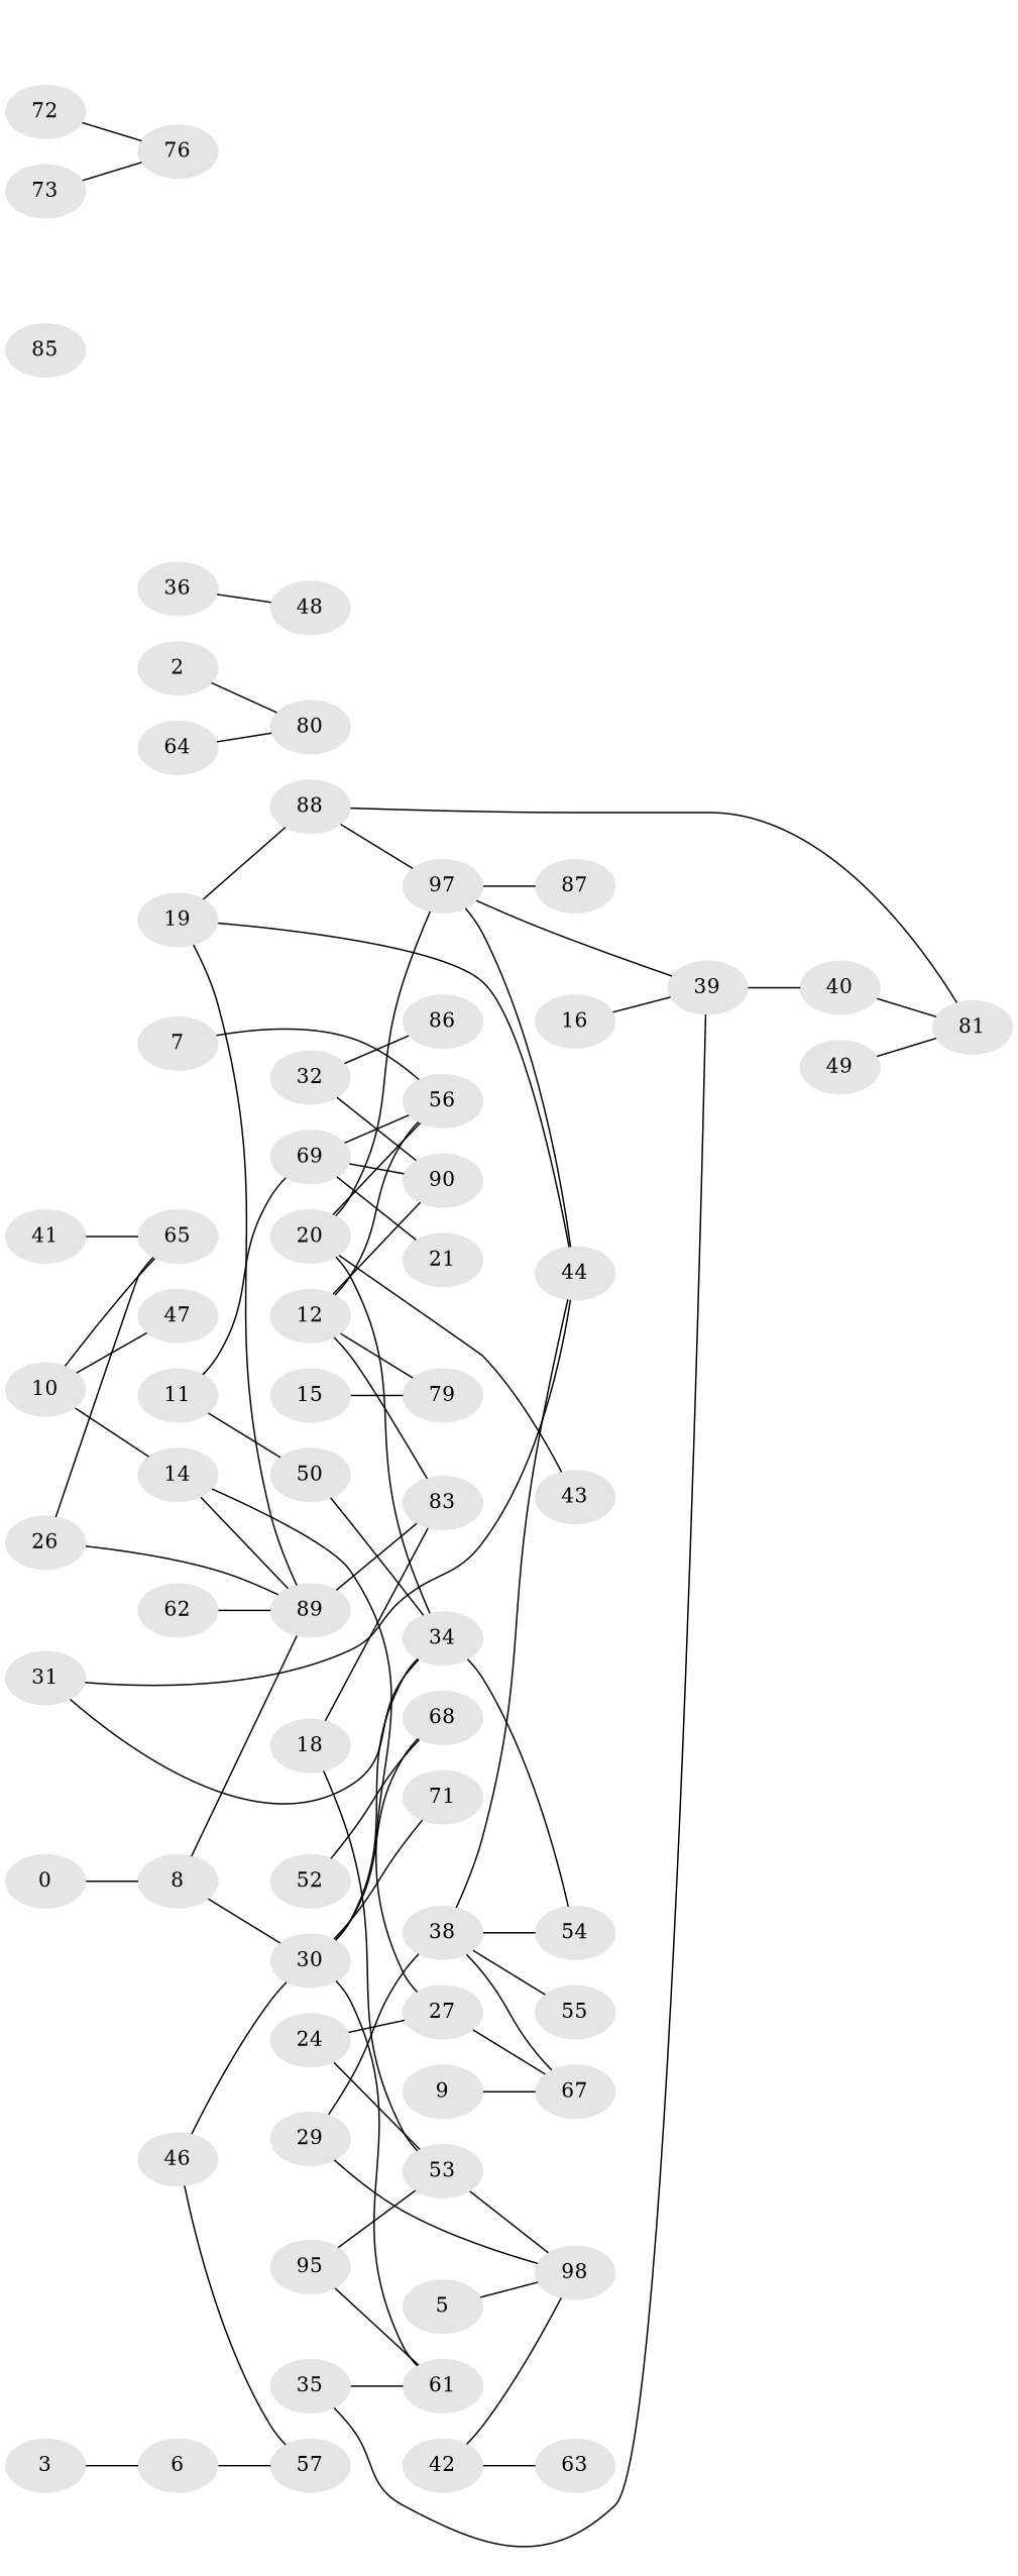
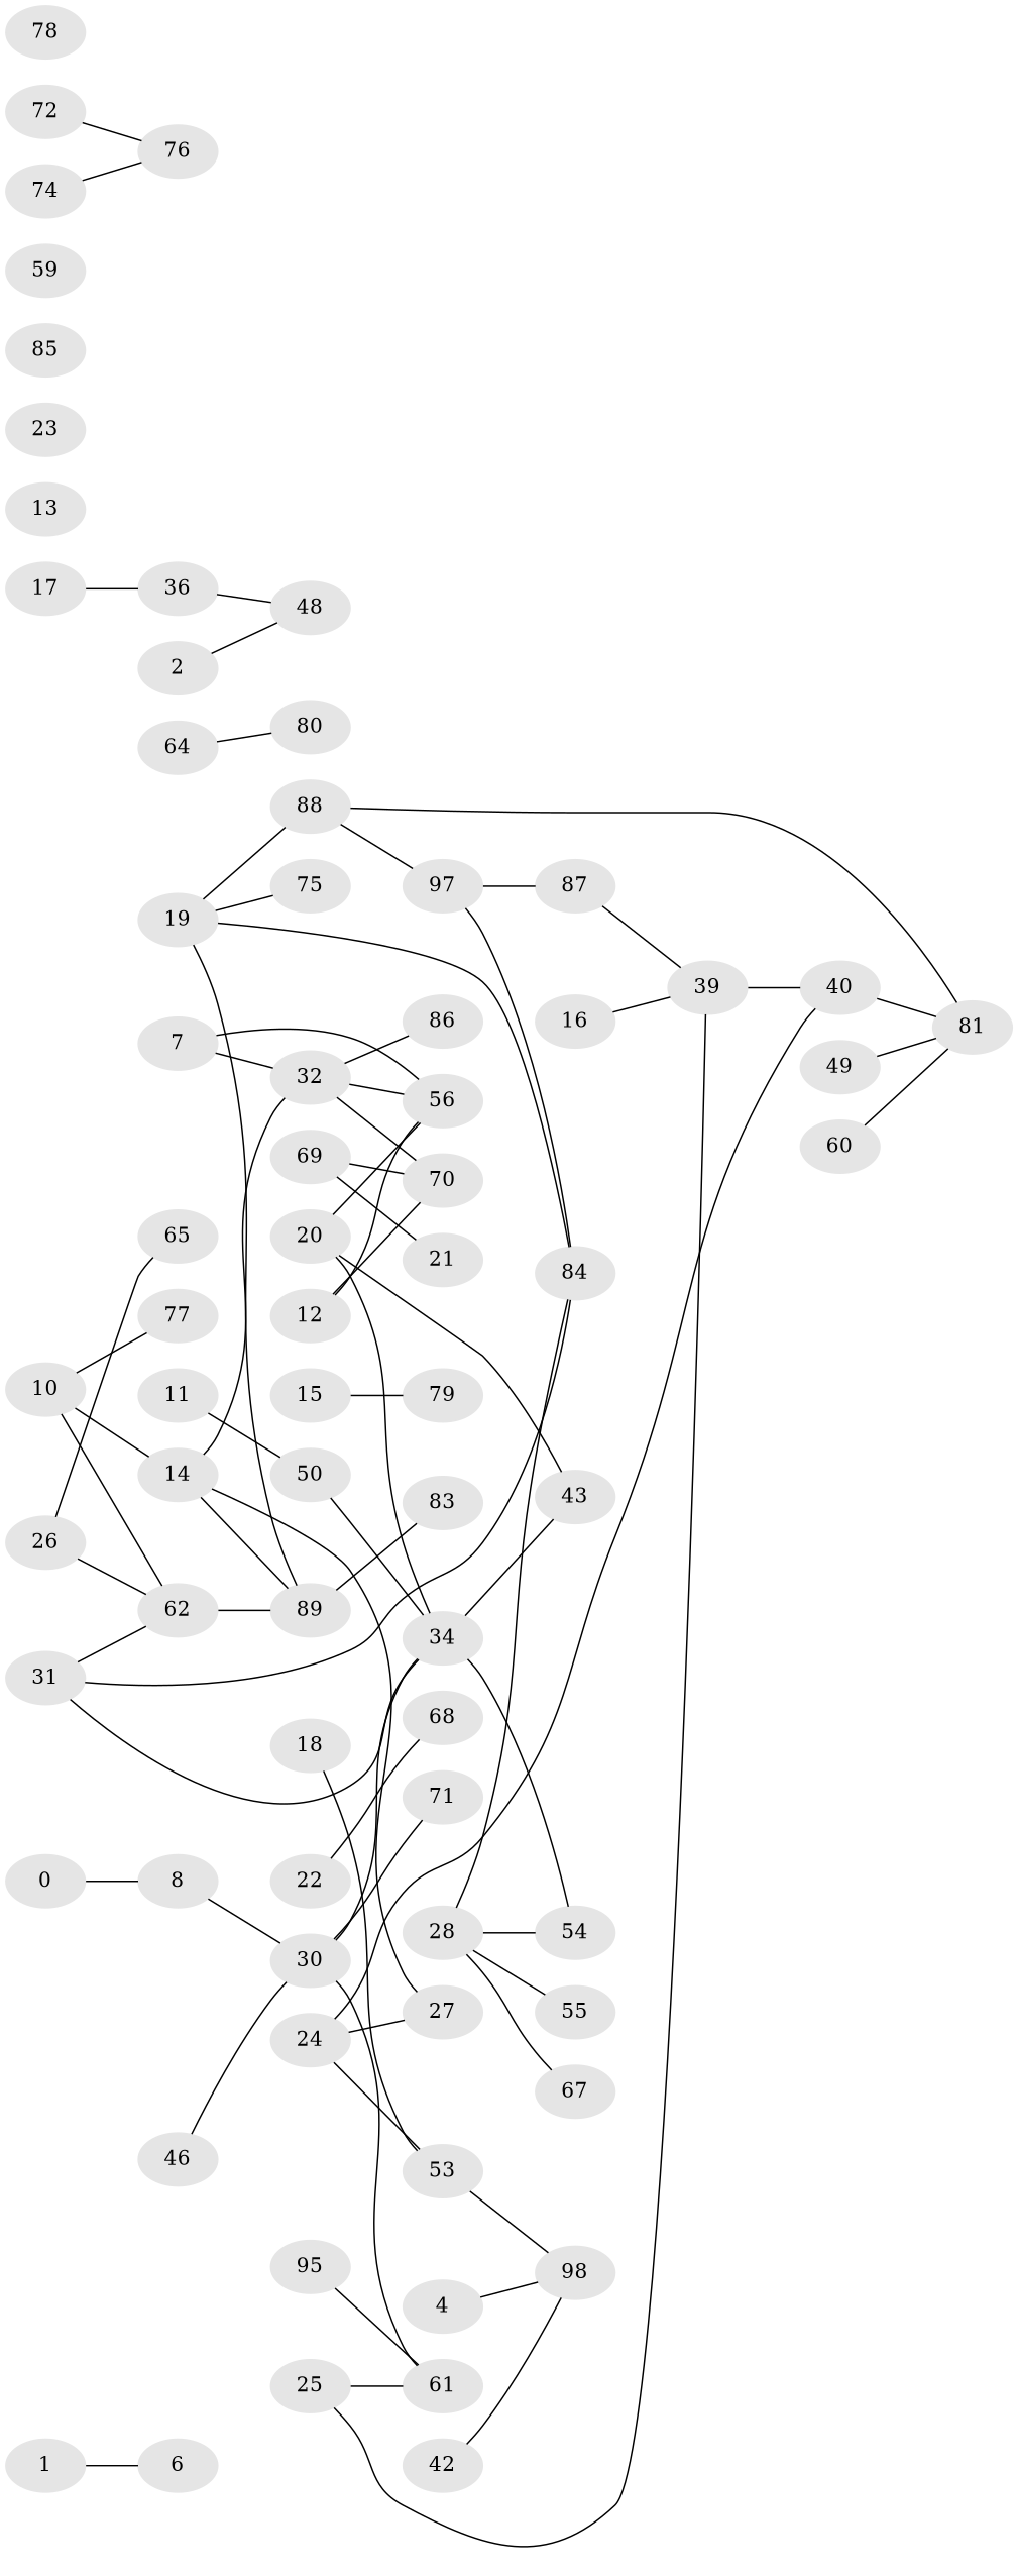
  graph {
    rankdir=LR
    node [color=gray90 style=filled]
-   22 [label=52]
+   22
    68
-   25 [label=35]
+   25
    39
    61
    2
    48
-   3
+   3 [label=1]
    6
-   57
    64
    80
    n13 [label=98]
-   4 [label=5]
+   4
    n15 [label=0]
    8
    30
    n18 [label=89]
    34
    71
    7
    32
    56
-   70 [label=90]
+   70
    n25 [label=86]
    83
-   9
    67
    10
    14
-   47
+   47 [label=77]
    65
    27
    11
    50
    69
    42
-   63
    21
    12
    79
+   13
    15
    16
    40
+   17
    36
    18
    53
    19
    n51 [label=88]
-   44
+   44 [label=84]
+   75
    n54 [label=97]
    81
    20
    43
    54
    n59 [label=87]
+   23
    24
    26
    62
-   29
-   38
+   38 [label=28]
    55
    31
    n68 [label=95]
-   41
    n70 [label=85]
    46
    49
+   59
+   60
    72
    76
-   73
+   73 [label=74]
+   78
    22 -- 68
    25 -- 39
    25 -- 61
    39 -- 40
-   2 -- 80
+   2 -- 48
    3 -- 6
-   6 -- 57
    64 -- 80
    4 -- n13
    n15 -- 8
    8 -- 30
-   8 -- n18
-   30 -- 68
    30 -- 61
    30 -- 34
    30 -- 71
    n18 -- 83
+   34 -- 43
    34 -- 54
+   7 -- 32
    7 -- 56
-   69 -- 56
+   32 -- 56
    32 -- 70
    32 -- n25
-   9 -- 67
    10 -- 14
    10 -- 47
-   10 -- 65
+   10 -- 62
    14 -- n18
+   14 -- 32
    14 -- 27
-   27 -- 67
    11 -- 50
-   11 -- 69
    50 -- 34
    69 -- 70
    69 -- 21
    42 -- n13
-   42 -- 63
    12 -- 56
    12 -- 70
-   12 -- 83
-   12 -- 79
    15 -- 79
    16 -- 39
    40 -- 81
+   17 -- 36
    36 -- 48
-   18 -- 83
    18 -- 53
    53 -- n13
    19 -- n18
    19 -- n51
    19 -- 44
+   19 -- 75
    n51 -- n54
    n51 -- 81
-   n54 -- 39
+   n59 -- 39
    n54 -- 44
    n54 -- n59
    20 -- 34
    20 -- 56
-   20 -- n54
    20 -- 43
    24 -- 27
+   24 -- 40
    24 -- 53
    26 -- 65
-   26 -- n18
+   26 -- 62
    62 -- n18
-   29 -- n13
-   29 -- 38
    38 -- 67
    38 -- 44
    38 -- 54
    38 -- 55
    31 -- 34
    31 -- 44
+   31 -- 62
    n68 -- 61
-   n68 -- 53
-   41 -- 65
-   46 -- 57
    46 -- 30
    49 -- 81
+   60 -- 81
    72 -- 76
    73 -- 76
  }
